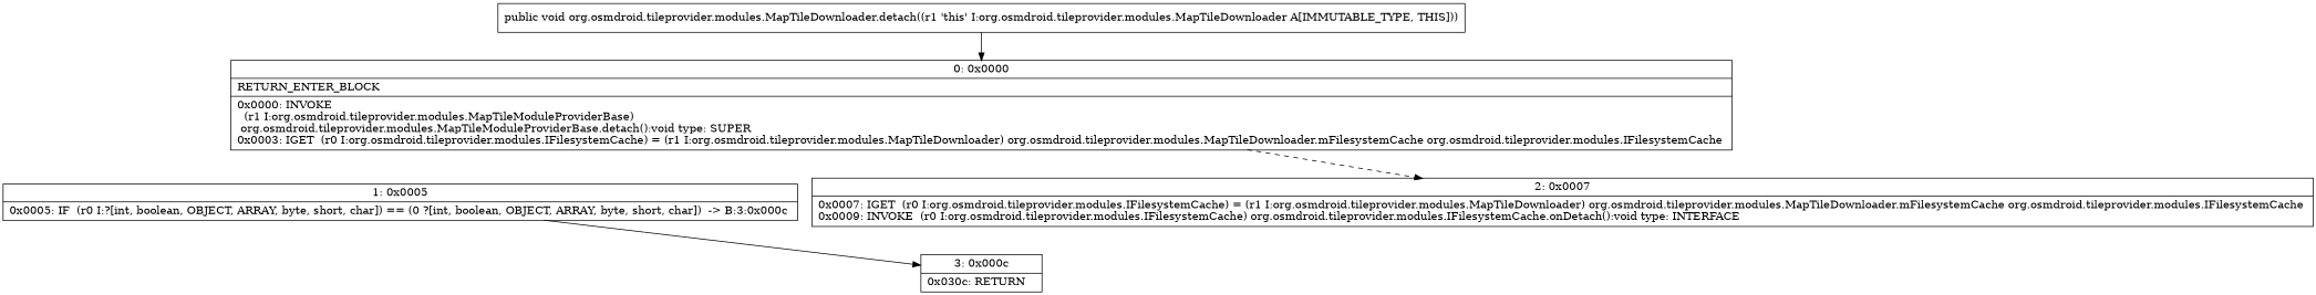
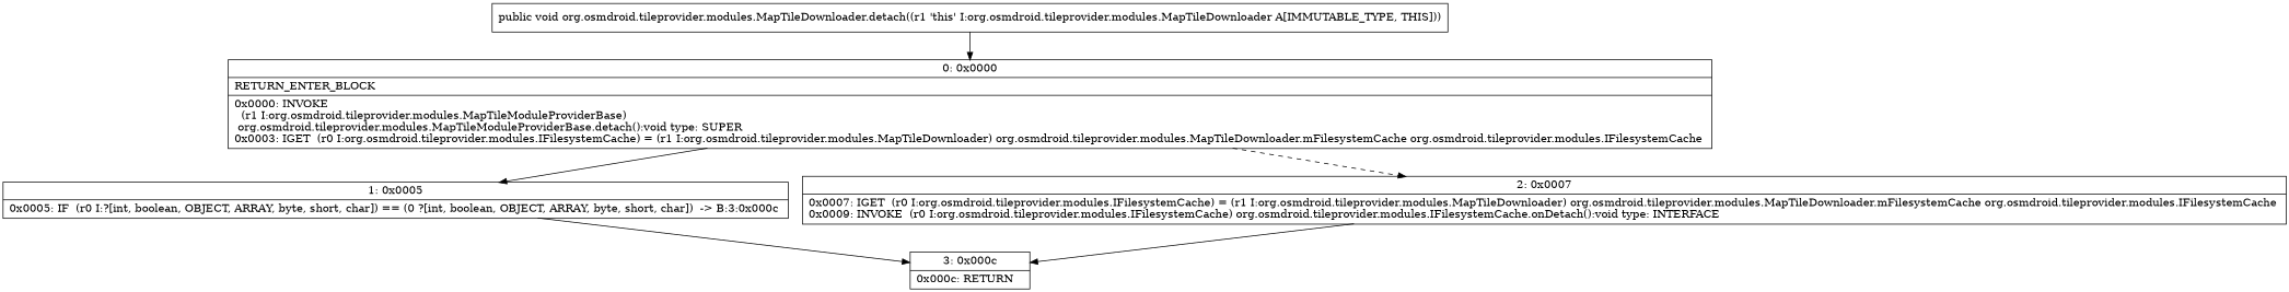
  digraph {
    node [shape=record]
    n1 [label="{0\:\ 0x0000|RETURN_ENTER_BLOCK\l|0x0000: INVOKE  \l  (r1 I:org.osmdroid.tileprovider.modules.MapTileModuleProviderBase)\l org.osmdroid.tileprovider.modules.MapTileModuleProviderBase.detach():void type: SUPER \l0x0003: IGET  (r0 I:org.osmdroid.tileprovider.modules.IFilesystemCache) = (r1 I:org.osmdroid.tileprovider.modules.MapTileDownloader) org.osmdroid.tileprovider.modules.MapTileDownloader.mFilesystemCache org.osmdroid.tileprovider.modules.IFilesystemCache \l}"]
    n2 [label="{1\:\ 0x0005|0x0005: IF  (r0 I:?[int, boolean, OBJECT, ARRAY, byte, short, char]) == (0 ?[int, boolean, OBJECT, ARRAY, byte, short, char])  \-\> B:3:0x000c \l}"]
    n3 [label="{2\:\ 0x0007|0x0007: IGET  (r0 I:org.osmdroid.tileprovider.modules.IFilesystemCache) = (r1 I:org.osmdroid.tileprovider.modules.MapTileDownloader) org.osmdroid.tileprovider.modules.MapTileDownloader.mFilesystemCache org.osmdroid.tileprovider.modules.IFilesystemCache \l0x0009: INVOKE  (r0 I:org.osmdroid.tileprovider.modules.IFilesystemCache) org.osmdroid.tileprovider.modules.IFilesystemCache.onDetach():void type: INTERFACE \l}"]
-   n4 [label="{3\:\ 0x000c|0x030c: RETURN   \l}"]
+   n4 [label="{3\:\ 0x000c|0x000c: RETURN   \l}"]
    n5 [label="{public void org.osmdroid.tileprovider.modules.MapTileDownloader.detach((r1 'this' I:org.osmdroid.tileprovider.modules.MapTileDownloader A[IMMUTABLE_TYPE, THIS])) }"]
+   n1 -> n2
    n1 -> n3 [style=dashed]
    n2 -> n4
+   n3 -> n4
    n5 -> n1
  }
